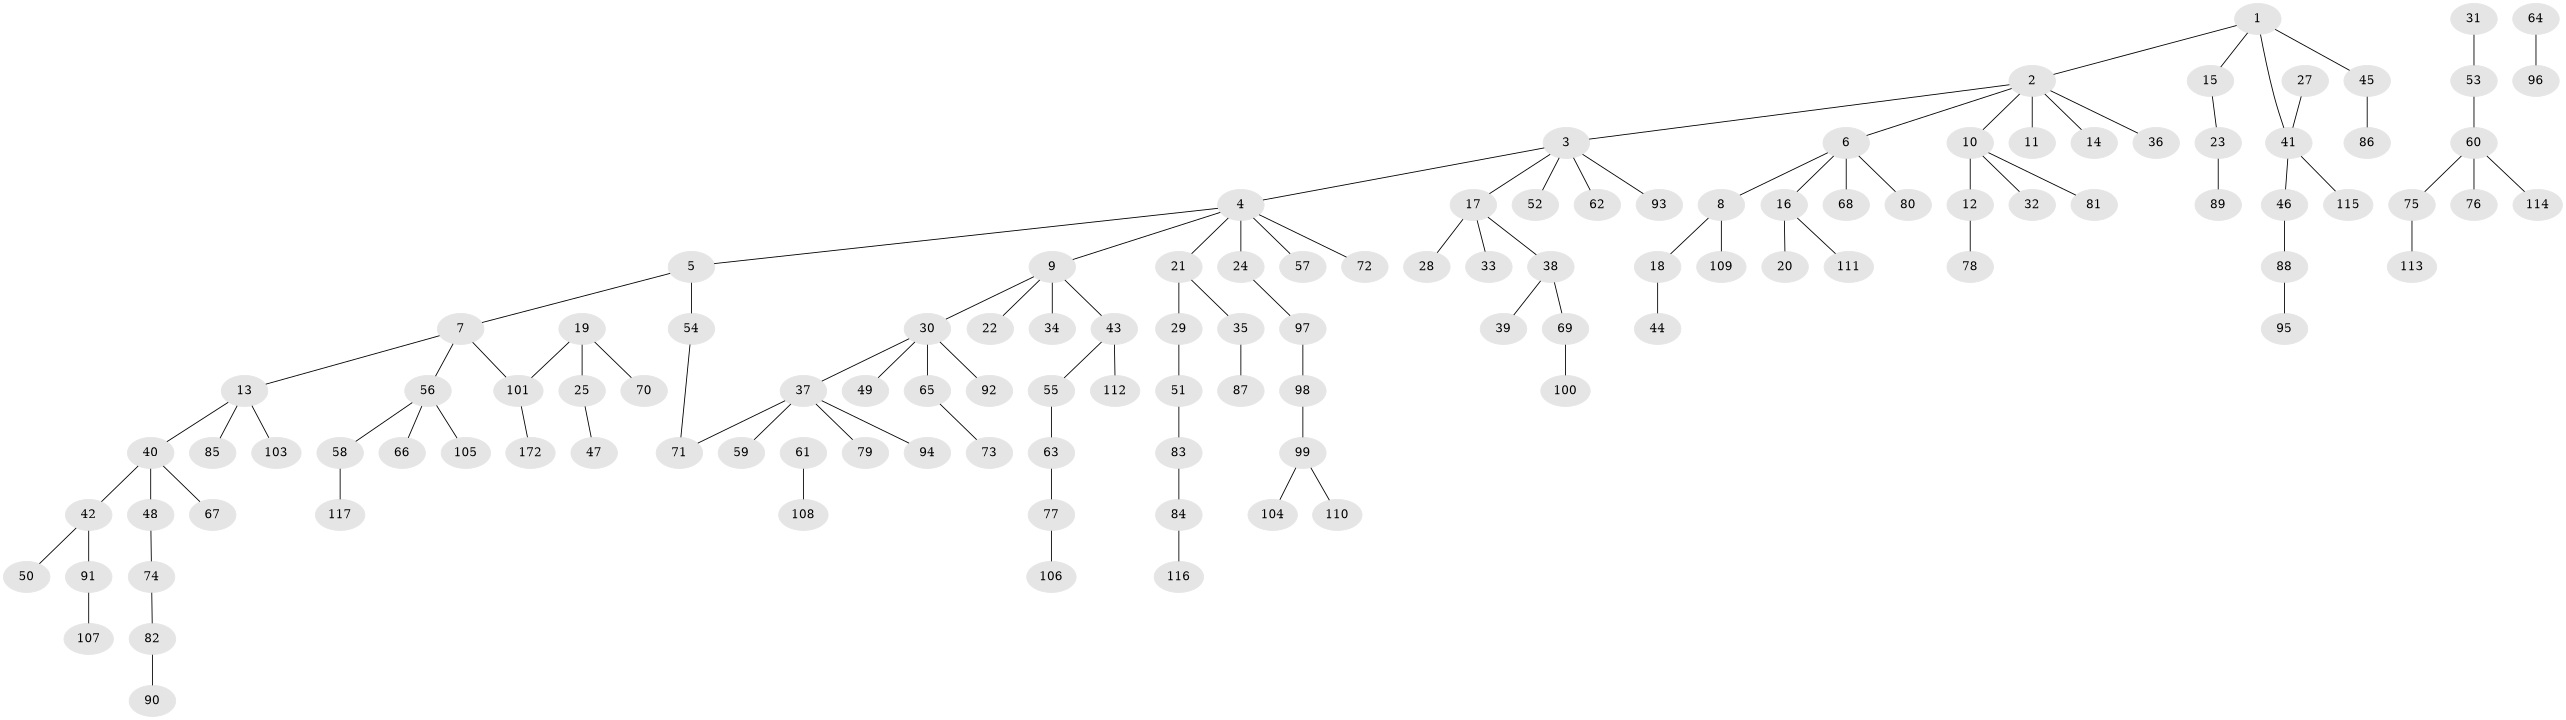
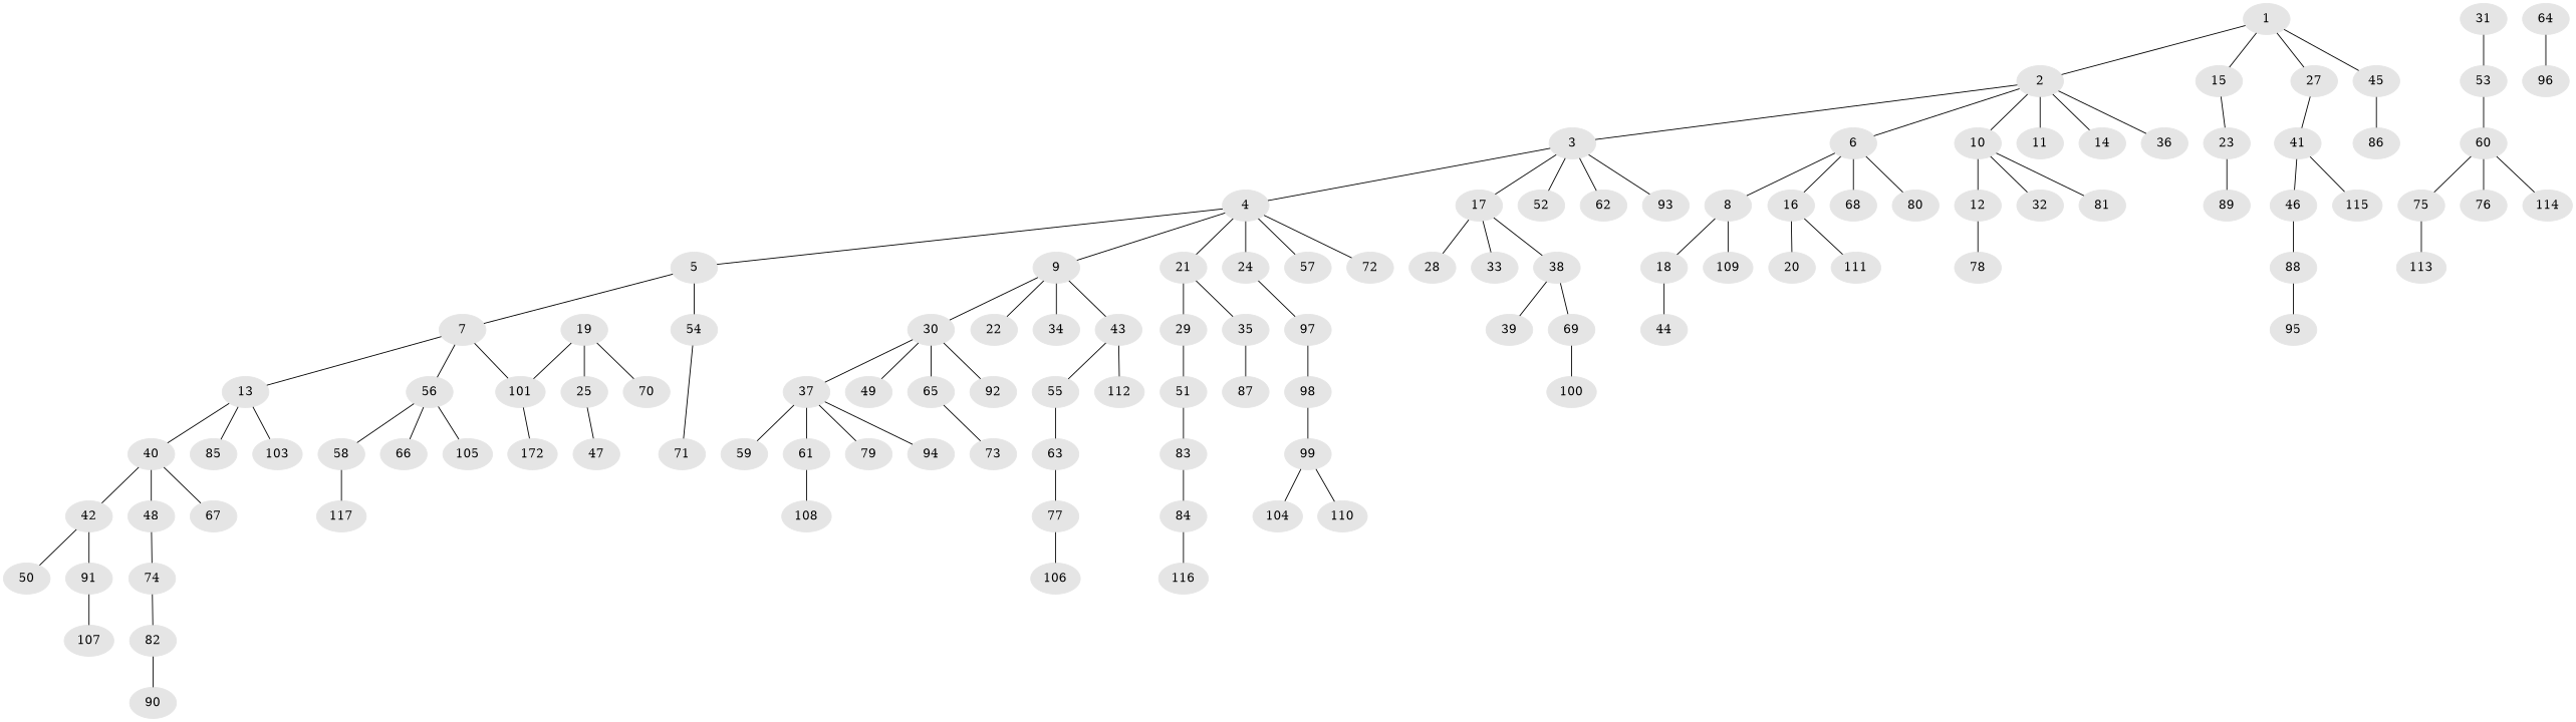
  graph {
    node [color=gray90 style=filled]
    1
    2
    15
    27
    45
    3
    6
    10
    11
    14
    36
    23
    41
    86
    4
    17
    52
    62
    93
    8
    16
    68
    80
    12
    32
    81
    5
    9
    21
    24
    57
    72
    28
    33
    38
    7
    54
    22
    30
    34
    43
    29
    35
    97
    13
    56
    101
    71
    18
    109
    20
    111
    40
    85
    103
    19
    25
    70
    58
    66
    105
    44
    37
    49
    65
    92
    55
    112
    78
    42
    48
    67
    89
    39
    69
    47
    n77 [label=172]
    51
    87
    98
    31
    53
    64
    96
    46
    115
    83
    59
    61
    79
    94
    73
    60
    108
    100
    50
    91
    74
    82
    88
    107
    63
    95
    84
    75
    76
    114
    77
    117
    113
    106
    90
    116
    99
    104
    110
    1 -- 2
    1 -- 15
-   1 -- 41
+   1 -- 27
    1 -- 45
    2 -- 3
    2 -- 6
    2 -- 10
    2 -- 11
    2 -- 14
    2 -- 36
    15 -- 23
    27 -- 41
    45 -- 86
    3 -- 4
    3 -- 17
    3 -- 52
    3 -- 62
    3 -- 93
    6 -- 8
    6 -- 16
    6 -- 68
    6 -- 80
    10 -- 12
    10 -- 32
    10 -- 81
    23 -- 89
    41 -- 46
    41 -- 115
    4 -- 5
    4 -- 9
    4 -- 21
    4 -- 24
    4 -- 57
    4 -- 72
    17 -- 28
    17 -- 33
    17 -- 38
    8 -- 18
    8 -- 109
    16 -- 20
    16 -- 111
    12 -- 78
    5 -- 7
    5 -- 54
    9 -- 22
    9 -- 30
    9 -- 34
    9 -- 43
    21 -- 29
    21 -- 35
    24 -- 97
    38 -- 39
    38 -- 69
    7 -- 13
    7 -- 56
    7 -- 101
    54 -- 71
    30 -- 37
    30 -- 49
    30 -- 65
    30 -- 92
    43 -- 55
    43 -- 112
    29 -- 51
    35 -- 87
    97 -- 98
    13 -- 40
    13 -- 85
    13 -- 103
    56 -- 58
    56 -- 66
    56 -- 105
    101 -- n77
    18 -- 44
    40 -- 42
    40 -- 48
    40 -- 67
    19 -- 101
    19 -- 25
    19 -- 70
    25 -- 47
    58 -- 117
    37 -- 59
-   37 -- 71
+   37 -- 61
    37 -- 79
    37 -- 94
    65 -- 73
    55 -- 63
    42 -- 50
    42 -- 91
    48 -- 74
    69 -- 100
    51 -- 83
    98 -- 99
    31 -- 53
    53 -- 60
    64 -- 96
    46 -- 88
    83 -- 84
    61 -- 108
    60 -- 75
    60 -- 76
    60 -- 114
    91 -- 107
    74 -- 82
    82 -- 90
    88 -- 95
    63 -- 77
    84 -- 116
    75 -- 113
    77 -- 106
    99 -- 104
    99 -- 110
  }
